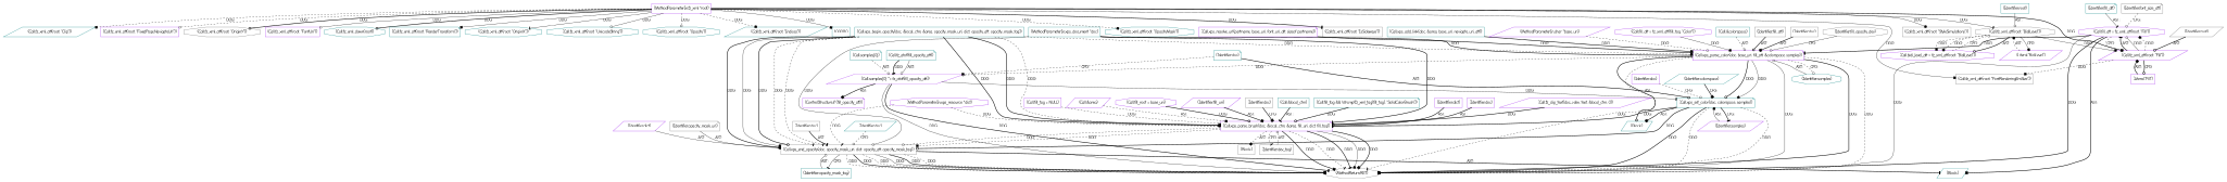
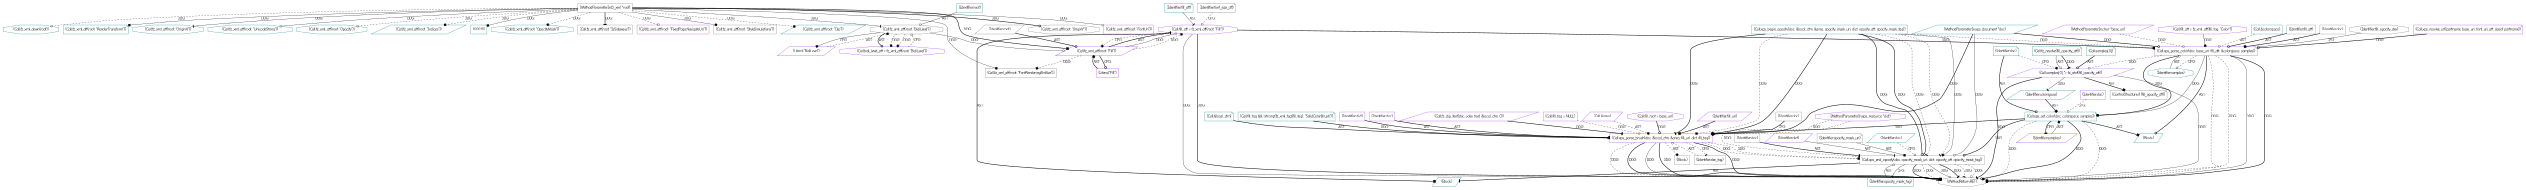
  digraph {
    fontname="Comic Neue"
    node [color=teal fontname="Comic Neue" shape=box]
    edge [arrowhead=odot fontname="Comic Neue" style=bold]
    n1 [color=purple label="(Call,fill_att = fz_xml_att(root, \"Fill\"))" shape=octagon]
    n2 [color=purple label="(Call,fz_xml_att(root, \"Fill\"))" shape=parallelogram]
    n3 [color=purple label="(Call,xps_parse_color(doc, base_uri, fill_att, &colorspace, samples))" shape=note]
    n4 [label="(Block,)" shape=parallelogram]
    n5 [color=gray40 label="(MethodReturn,RET)" shape=octagon]
    n6 [color=purple label="(Literal,\"Fill\")"]
    n7 [color=gray40 label="(Call,fz_xml_att(root, \"FontRenderingEmSize\"))"]
    n8 [color=purple label="(Call,samples[0] *= fz_atof(fill_opacity_att))" shape=parallelogram]
    n9 [label="(Call,xps_set_color(doc, colorspace, samples))" shape=note]
    n10 [label="(Block,)" shape=parallelogram]
    n11 [label="(Identifier,samples)" shape=octagon]
    n12 [color=gray40 label="(Call,fz_xml_att(root, \"BidiLevel\"))" shape=octagon]
    n13 [color=purple label="(Literal,\"BidiLevel\")" shape=parallelogram]
    n14 [color=purple label="(Call,bidi_level_att = fz_xml_att(root, \"BidiLevel\"))" shape=octagon]
-   n15 [color=purple label="(MethodParameterIn,fz_xml *root)"]
+   n15 [color=gray40 label="(MethodParameterIn,fz_xml *root)"]
    n16 [label="(Call,fz_xml_att(root, \"OpacityMask\"))" shape=octagon]
    n17 [color=gray40 label="(Call,fz_xml_att(root, \"IsSideways\"))"]
    n18 [color=gray40 label="(Call,fz_xml_att(root, \"StyleSimulations\"))"]
    n19 [label="(Call,fz_xml_att(root, \"Clip\"))" shape=parallelogram]
    n20 [color=purple label="(Call,fz_xml_att(root, \"FixedPage.NavigateUri\"))"]
    n21 [color=gray40 label="(Call,fz_xml_att(root, \"OriginY\"))" shape=octagon]
    n22 [color=purple label="(Call,fz_xml_att(root, \"FontUri\"))"]
    n23 [label="(Call,fz_xml_down(root))" shape=octagon]
    n24 [label="(Call,fz_xml_att(root, \"RenderTransform\"))" shape=note]
    n25 [label="(Call,fz_xml_att(root, \"OriginX\"))" shape=octagon]
    n26 [label="(Call,fz_xml_att(root, \"UnicodeString\"))" shape=octagon]
    n27 [label="(Call,fz_xml_att(root, \"Opacity\"))" shape=octagon]
    n28 [label="(Call,fz_xml_att(root, \"Indices\"))" shape=parallelogram]
    1000110
-   n30 [color=purple label="(ControlStructure,if (fill_opacity_att))" shape=note]
+   n30 [color=gray40 label="(ControlStructure,if (fill_opacity_att))" shape=note]
    n31 [color=purple label="(Call,xps_parse_brush(doc, &local_ctm, &area, fill_uri, dict, fill_tag))" shape=note]
    n32 [color=gray40 label="(Call,xps_end_opacity(doc, opacity_mask_uri, dict, opacity_att, opacity_mask_tag))"]
    n33 [color=purple label="(Identifier,samples)" shape=parallelogram]
-   n34 [label="(Call,fz_atof(fill_opacity_att))" shape=note]
+   n34 [label="(Call,fz_resolve(fill_opacity_att))" shape=note]
    n35 [color=gray40 label="(Block,)"]
    n36 [color=gray40 label="(Identifier,dev_tag)"]
    n37 [label="(Identifier,opacity_mask_tag)"]
    n38 [label="(Identifier,fill_att)" shape=note]
-   n39 [label="(Call,&local_ctm)"]
+   n39 [label="(Call,&local_ctm)" shape=note]
    n40 [color=gray40 label="(Identifier,root)" shape=parallelogram]
    n41 [label="(Call,fill_tag && !strcmp(fz_xml_tag(fill_tag), \"SolidColorBrush\"))" shape=note]
-   n42 [label="(Call,xps_add_link(doc, &area, base_uri, navigate_uri_att))"]
    n43 [color=purple label="(Identifier,dict)"]
    n44 [color=purple label="(MethodParameterIn,char *base_uri)" shape=parallelogram]
    n45 [color=purple label="(Call,fill_att = fz_xml_att(fill_tag, \"Color\"))" shape=octagon]
    n46 [color=gray40 label="(Identifier,font_size_att)" shape=note]
    n47 [label="(Call,&colorspace)"]
    n48 [color=purple label="(Identifier,doc)"]
    n49 [label="(Identifier,doc)" shape=parallelogram]
    n50 [color=gray40 label="(Identifier,fill_att)"]
    n51 [color=gray40 label="(Identifier,doc)"]
    n52 [color=purple label="(Call,fz_clip_text(doc->dev, text, &local_ctm, 0))" shape=parallelogram]
    n53 [color=gray40 label="(Identifier,doc)"]
    n54 [color=purple label="(Call,fill_tag = NULL)"]
-   n55 [label="(MethodParameterIn,xps_document *doc)"]
+   n55 [label="(MethodParameterIn,xps_document *doc)" shape=parallelogram]
    n56 [label="(Identifier,doc)" shape=note]
    n57 [color=purple label="(Call,&area)" shape=parallelogram]
    n58 [color=purple label="(Identifier,doc)"]
    n59 [color=purple label="(Call,fill_root = base_uri)" shape=octagon]
    n60 [label="(Call,samples[0])" shape=note]
    n61 [color=purple label="(Identifier,dict)" shape=parallelogram]
    n62 [color=gray40 label="(Identifier,opacity_mask_uri)" shape=note]
    n63 [color=gray40 label="(Identifier,fill_opacity_dev)" shape=octagon]
    n64 [label="(Identifier,colorspace)" shape=parallelogram]
    n65 [color=purple label="(Call,xps_resolve_url(partname, base_uri, font_uri_att, sizeof partname))" shape=note]
    n66 [color=purple label="(Identifier,fill_uri)" shape=parallelogram]
    n67 [color=gray40 label="(Identifier,doc)"]
    n68 [color=purple label="(MethodParameterIn,xps_resource *dict)" shape=octagon]
    n69 [label="(Identifier,root)"]
    n70 [label="(Call,xps_begin_opacity(doc, &local_ctm, &area, opacity_mask_uri, dict, opacity_att, opacity_mask_tag))"]
    n1 -> n2 [arrowhead=box label="CFG: " style=dashed]
    n1 -> n3 [arrowhead=tee label="DDG: "]
    n1 -> n4 [arrowhead=box label="AST: "]
    n1 -> n5 [arrowhead=tee label="DDG: " style=solid]
    n1 -> n5 [label="DDG: "]
    n2 -> n1 [arrowhead=tee label="AST: "]
    n2 -> n1 [label="DDG: " style=solid]
    n2 -> n1 [arrowhead=box label="DDG: " style=dashed]
    n2 -> n6 [label="CFG: "]
    n2 -> n7 [arrowhead=box label="DDG: " style=dashed]
    n3 -> n5 [arrowhead=box label="DDG: " style=dashed]
    n3 -> n5 [arrowhead=tee label="DDG: " style=dashed]
    n3 -> n5 [arrowhead=box label="DDG: " style=solid]
    n3 -> n5 [arrowhead=tee label="DDG: "]
    n3 -> n8 [label="DDG: " style=dashed]
    n3 -> n9 [label="DDG: "]
    n3 -> n9 [arrowhead=box label="DDG: " style=solid]
    n3 -> n10 [label="AST: "]
    n3 -> n11 [label="CFG: " style=dashed]
    n6 -> n2 [arrowhead=box label="AST: "]
    n8 -> n5 [arrowhead=tee label="DDG: "]
    n8 -> n5 [arrowhead=box label="DDG: " style=solid]
-   n8 -> n9 [arrowhead=tee label="DDG: " style=solid]
+   n8 -> n64 [arrowhead=tee label="DDG: " style=solid]
    n8 -> n30 [arrowhead=box label="AST: "]
    n9 -> n5 [label="DDG: " style=dashed]
    n9 -> n5 [arrowhead=box label="DDG: " style=dashed]
    n9 -> n5 [label="DDG: "]
    n9 -> n10 [arrowhead=box label="AST: "]
    n9 -> n31 [arrowhead=tee label="DDG: "]
    n9 -> n32 [label="DDG: "]
    n9 -> n33 [arrowhead=tee label="CFG: "]
    n11 -> n3 [label="AST: " style=solid]
    n12 -> n2 [label="DDG: " style=solid]
    n12 -> n13 [arrowhead=box label="CFG: " style=solid]
    n12 -> n14 [label="AST: "]
    n12 -> n14 [arrowhead=box label="DDG: " style=dashed]
    n12 -> n14 [arrowhead=box label="DDG: " style=dashed]
    n13 -> n12 [arrowhead=box label="AST: " style=dashed]
    n14 -> n12 [label="CFG: " style=dashed]
    n15 -> n2 [arrowhead=box label="DDG: "]
    n15 -> n7 [arrowhead=box label="DDG: " style=solid]
    n15 -> n12 [arrowhead=tee label="DDG: " style=solid]
    n15 -> n16 [arrowhead=box label="DDG: " style=dashed]
    n15 -> n17 [arrowhead=tee label="DDG: "]
    n15 -> n18 [arrowhead=box label="DDG: " style=solid]
    n15 -> n19 [arrowhead=box label="DDG: " style=dashed]
    n15 -> n20 [label="DDG: " style=dashed]
    n15 -> n21 [label="DDG: "]
    n15 -> n22 [label="DDG: " style=solid]
-   n15 -> n23 [label="DDG: "]
+   n15 -> n23 [label="DDG: " style=dashed]
    n15 -> n24 [arrowhead=box label="DDG: " style=solid]
    n15 -> n25 [arrowhead=tee label="DDG: " style=solid]
    n15 -> n26 [label="DDG: " style=solid]
    n15 -> n27 [label="DDG: " style=dashed]
    n15 -> n28 [arrowhead=box label="DDG: " style=dashed]
    n15 -> 1000110 [arrowhead=box label="DDG: " style=solid]
    n31 -> n5 [arrowhead=box label="DDG: "]
    n31 -> n5 [arrowhead=tee label="DDG: " style=dashed]
    n31 -> n5 [arrowhead=tee label="DDG: "]
    n31 -> n5 [arrowhead=box label="DDG: " style=solid]
    n31 -> n5 [arrowhead=box label="DDG: "]
    n31 -> n32 [arrowhead=box label="DDG: " style=dashed]
    n31 -> n32 [label="DDG: " style=dashed]
    n31 -> n35 [arrowhead=box label="AST: " style=dashed]
    n31 -> n36 [arrowhead=tee label="CFG: " style=dashed]
    n32 -> n4 [arrowhead=tee label="AST: "]
    n32 -> n5 [arrowhead=tee label="DDG: " style=dashed]
    n32 -> n5 [label="DDG: " style=solid]
    n32 -> n5 [arrowhead=tee label="DDG: "]
    n32 -> n5 [arrowhead=tee label="DDG: " style=dashed]
    n32 -> n5 [label="DDG: " style=dashed]
    n32 -> n5 [label="DDG: "]
    n32 -> n37 [arrowhead=tee label="CFG: " style=solid]
    n33 -> n9 [arrowhead=box label="AST: " style=solid]
    n34 -> n8 [label="AST: " style=solid]
    n34 -> n8 [arrowhead=tee label="DDG: "]
    n36 -> n31 [label="AST: " style=dashed]
    n37 -> n32 [label="AST: " style=solid]
    n38 -> n1 [arrowhead=tee label="AST: " style=solid]
    n39 -> n31 [arrowhead=tee label="AST: "]
    n40 -> n2 [label="AST: "]
    n41 -> n31 [label="DDG: "]
-   n42 -> n3 [arrowhead=box label="DDG: "]
    n43 -> n31 [arrowhead=tee label="AST: "]
    n44 -> n3 [label="DDG: " style=dashed]
    n45 -> n3 [arrowhead=box label="DDG: " style=solid]
    n46 -> n1 [label="CFG: " style=dashed]
    n47 -> n3 [label="AST: " style=dashed]
    n48 -> n31 [label="AST: "]
    n49 -> n32 [label="CFG: " style=dashed]
    n50 -> n3 [label="AST: "]
    n51 -> n3 [arrowhead=box label="AST: "]
    n52 -> n31 [arrowhead=tee label="DDG: "]
    n53 -> n32 [arrowhead=tee label="AST: "]
    n54 -> n31 [label="DDG: " style=dashed]
    n55 -> n3 [label="DDG: "]
    n55 -> n31 [arrowhead=tee label="DDG: "]
    n55 -> n32 [label="DDG: " style=solid]
    n56 -> n8 [arrowhead=box label="CFG: " style=dashed]
    n56 -> n9 [label="AST: "]
    n57 -> n31 [arrowhead=box label="AST: " style=dashed]
    n58 -> n9 [label="CFG: " style=dashed]
    n59 -> n31 [label="DDG: "]
-   n60 -> n8 [label="AST: " style=dashed]
+   n60 -> n8 [label="AST: "]
    n61 -> n32 [arrowhead=tee label="AST: " style=solid]
    n62 -> n32 [arrowhead=box label="AST: " style=solid]
    n63 -> n3 [label="CFG: " style=solid]
-   n64 -> n9 [arrowhead=box label="CFG: "]
+   n64 -> n9 [arrowhead=box label="AST: "]
    n65 -> n3 [label="DDG: "]
    n66 -> n31 [arrowhead=box label="AST: "]
    n67 -> n31 [arrowhead=box label="CFG: "]
    n68 -> n31 [label="DDG: " style=dashed]
    n68 -> n32 [arrowhead=tee label="DDG: " style=dashed]
    n69 -> n12 [label="AST: " style=solid]
    n70 -> n3 [arrowhead=box label="DDG: " style=dashed]
    n70 -> n31 [arrowhead=box label="DDG: " style=dashed]
    n70 -> n31 [arrowhead=box label="DDG: "]
    n70 -> n31 [arrowhead=tee label="DDG: "]
    n70 -> n32 [arrowhead=tee label="DDG: " style=dashed]
    n70 -> n32 [arrowhead=box label="DDG: " style=solid]
    n70 -> n32 [label="DDG: "]
    n70 -> n32 [label="DDG: "]
    n70 -> n32 [arrowhead=tee label="DDG: " style=dashed]
  }
